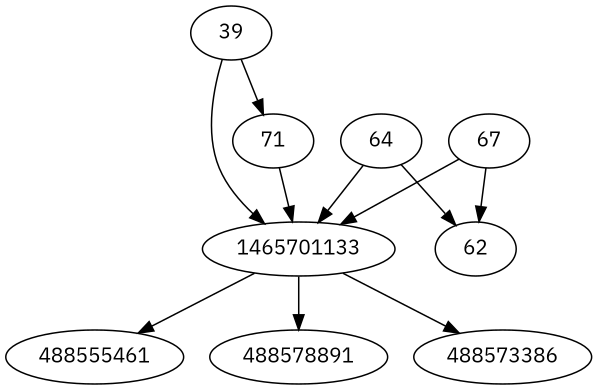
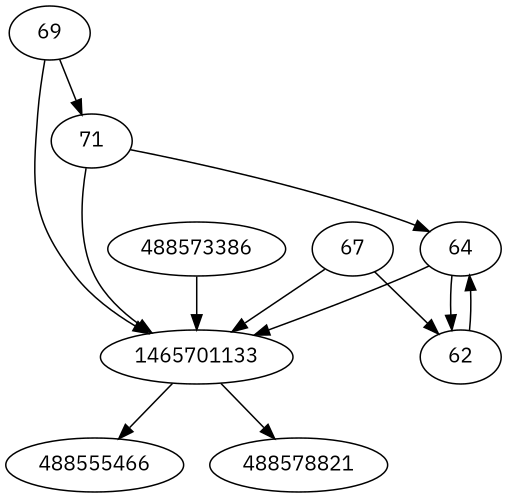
  strict digraph {
    fontname="IBM Plex Sans"
    node [fontname="IBM Plex Sans"]
    edge [fontname="IBM Plex Sans"]
    64
    1465701133
    62
-   488555461
-   488578891
+   488555461 [label=488555466]
+   488578891 [label=488578821]
    n6 [label=488573386]
    67
-   69 [label=39]
+   69
    71
    64 -> 1465701133
    64 -> 62
    1465701133 -> 488555461
    1465701133 -> 488578891
-   1465701133 -> n6
+   n6 -> 1465701133
+   62 -> 64
    67 -> 1465701133
    67 -> 62
    69 -> 1465701133
    69 -> 71
+   71 -> 64
    71 -> 1465701133
  }
